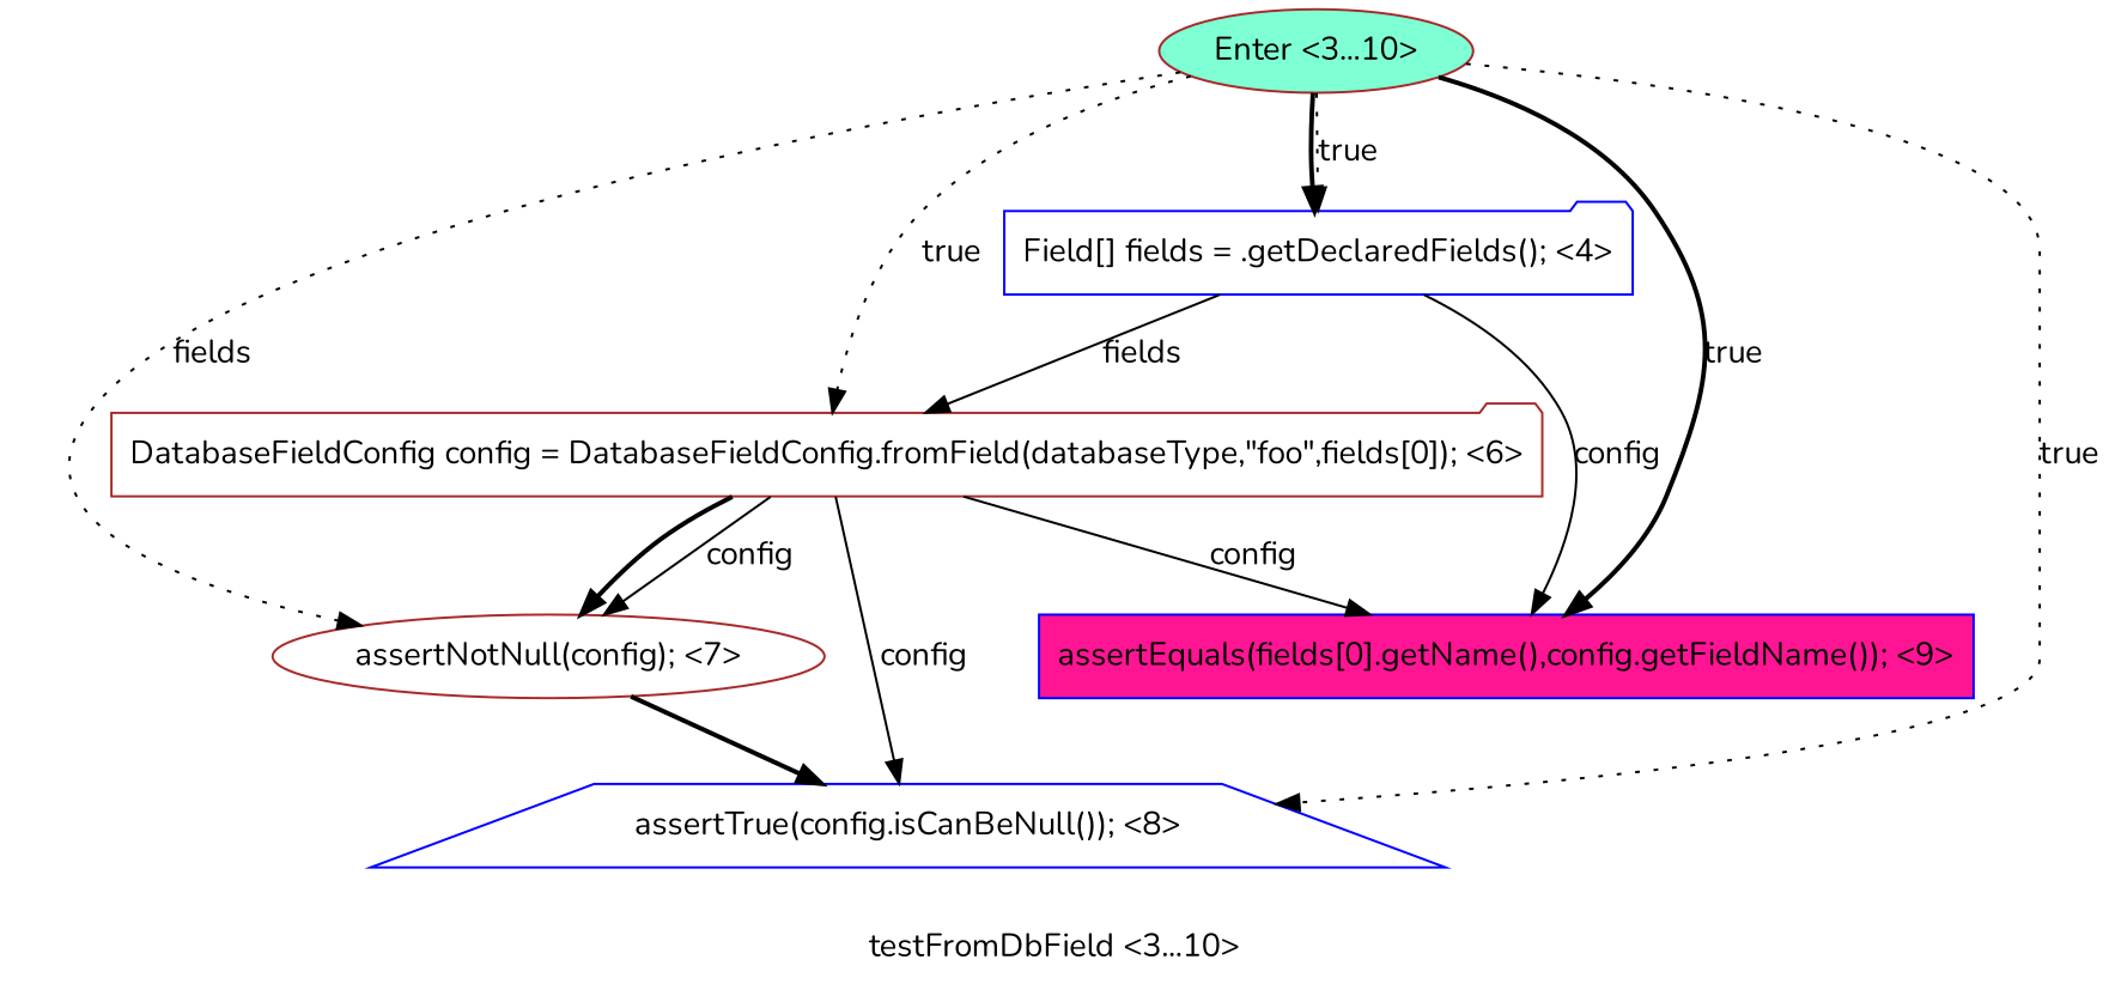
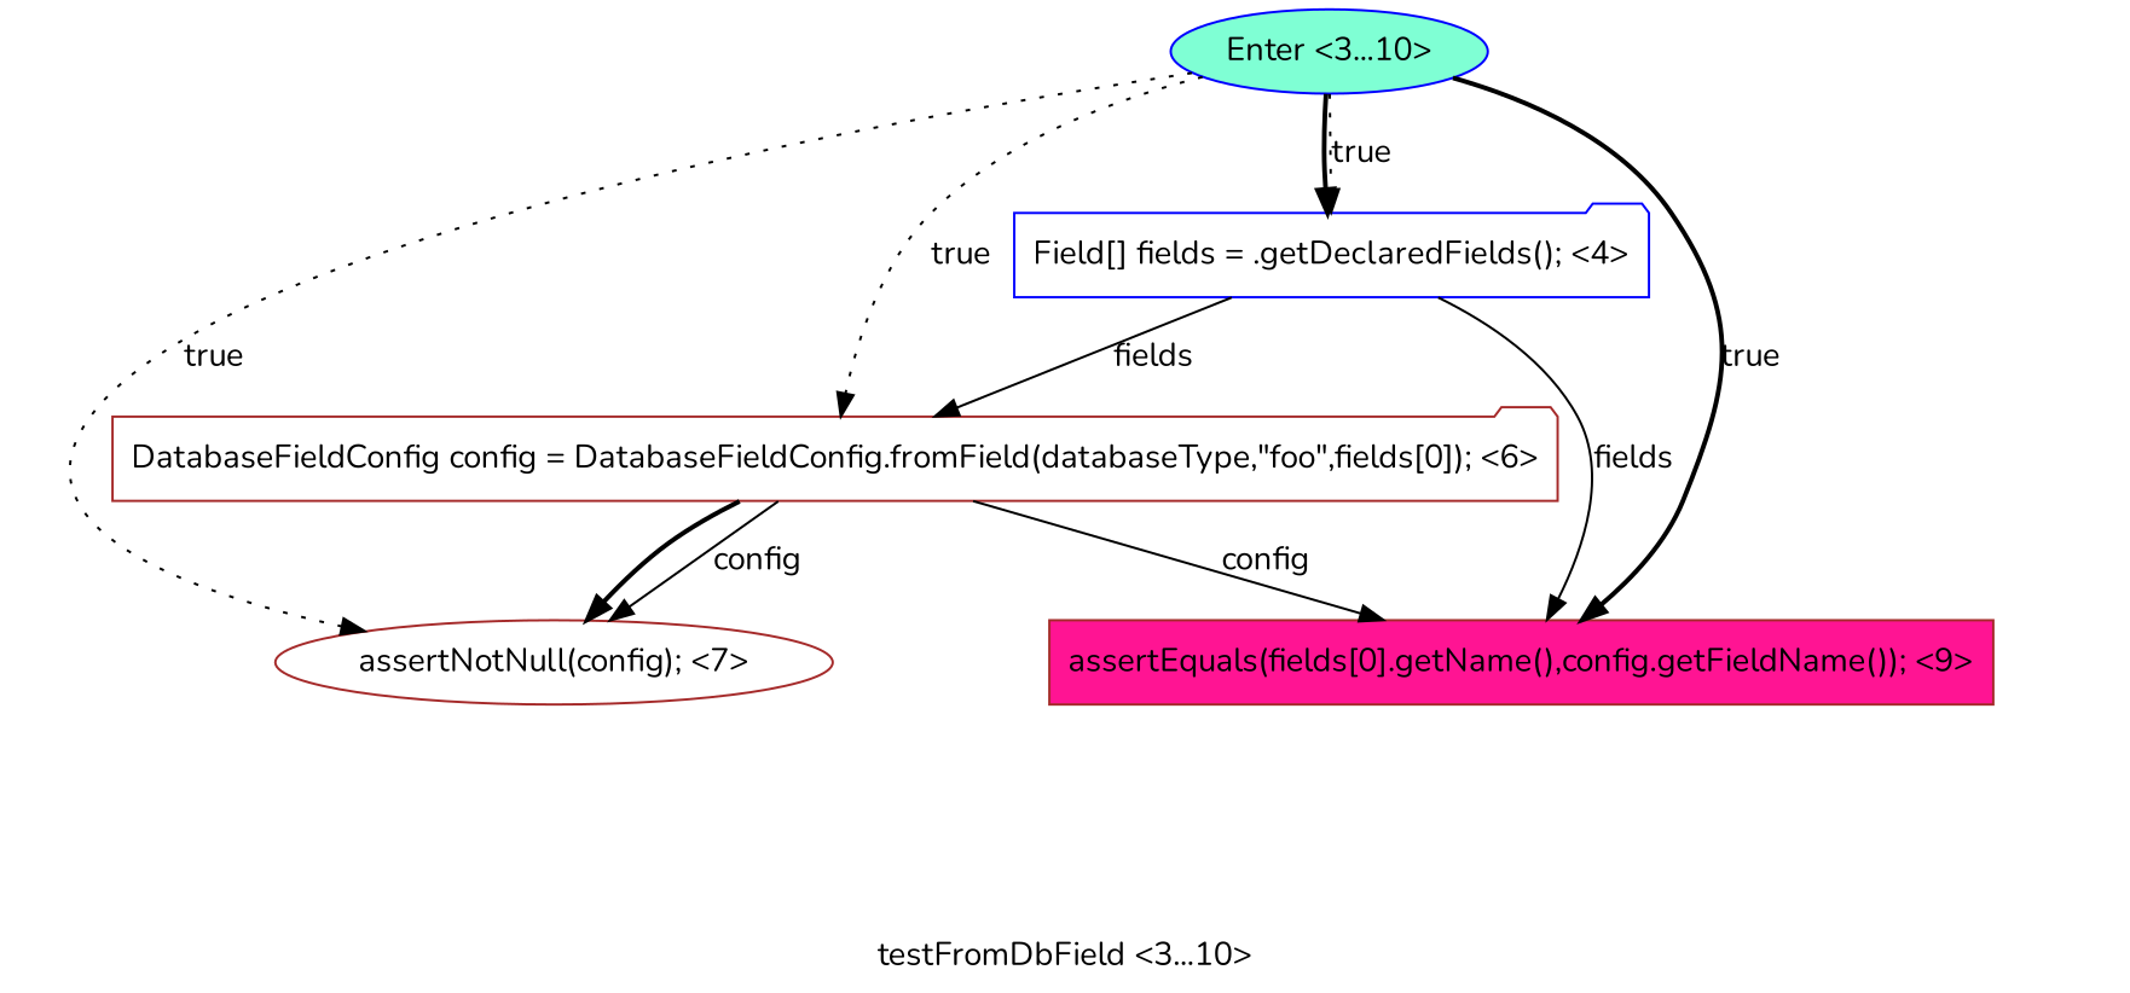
  digraph {
    fontname=Nunito
    label="testFromDbField <3...10>"
    node [color=brown fillcolor=white fontname=Nunito shape=folder style=filled]
    edge [fontname=Nunito style=solid]
    n1 [label="DatabaseFieldConfig config = DatabaseFieldConfig.fromField(databaseType,\"foo\",fields[0]); <6>"]
-   n2 [color=blue fillcolor=deeppink label="assertEquals(fields[0].getName(),config.getFieldName()); <9>" shape=box]
+   n2 [fillcolor=deeppink label="assertEquals(fields[0].getName(),config.getFieldName()); <9>" shape=box]
    n3 [label="assertNotNull(config); <7>" shape=ellipse]
-   n4 [color=blue label="assertTrue(config.isCanBeNull()); <8>" shape=trapezium]
-   n5 [fillcolor=aquamarine label="Enter <3...10>" shape=ellipse]
+   n5 [color=blue fillcolor=aquamarine label="Enter <3...10>" shape=ellipse]
    n6 [color=blue label="Field[] fields = .getDeclaredFields(); <4>"]
    n1 -> n2 [label=config]
    n1 -> n3 [label=config]
    n1 -> n3 [style=bold]
-   n1 -> n4 [label=config]
-   n3 -> n4 [style=bold]
    n5 -> n1 [label=true style=dotted]
    n5 -> n2 [label=true style=bold]
-   n5 -> n3 [label=fields style=dotted]
-   n5 -> n4 [label=true style=dotted]
+   n5 -> n3 [label=true style=dotted]
    n5 -> n6 [label=true style=dotted]
    n5 -> n6 [style=bold]
    n6 -> n1 [label=fields]
-   n6 -> n2 [label=config]
+   n6 -> n2 [label=fields]
  }
